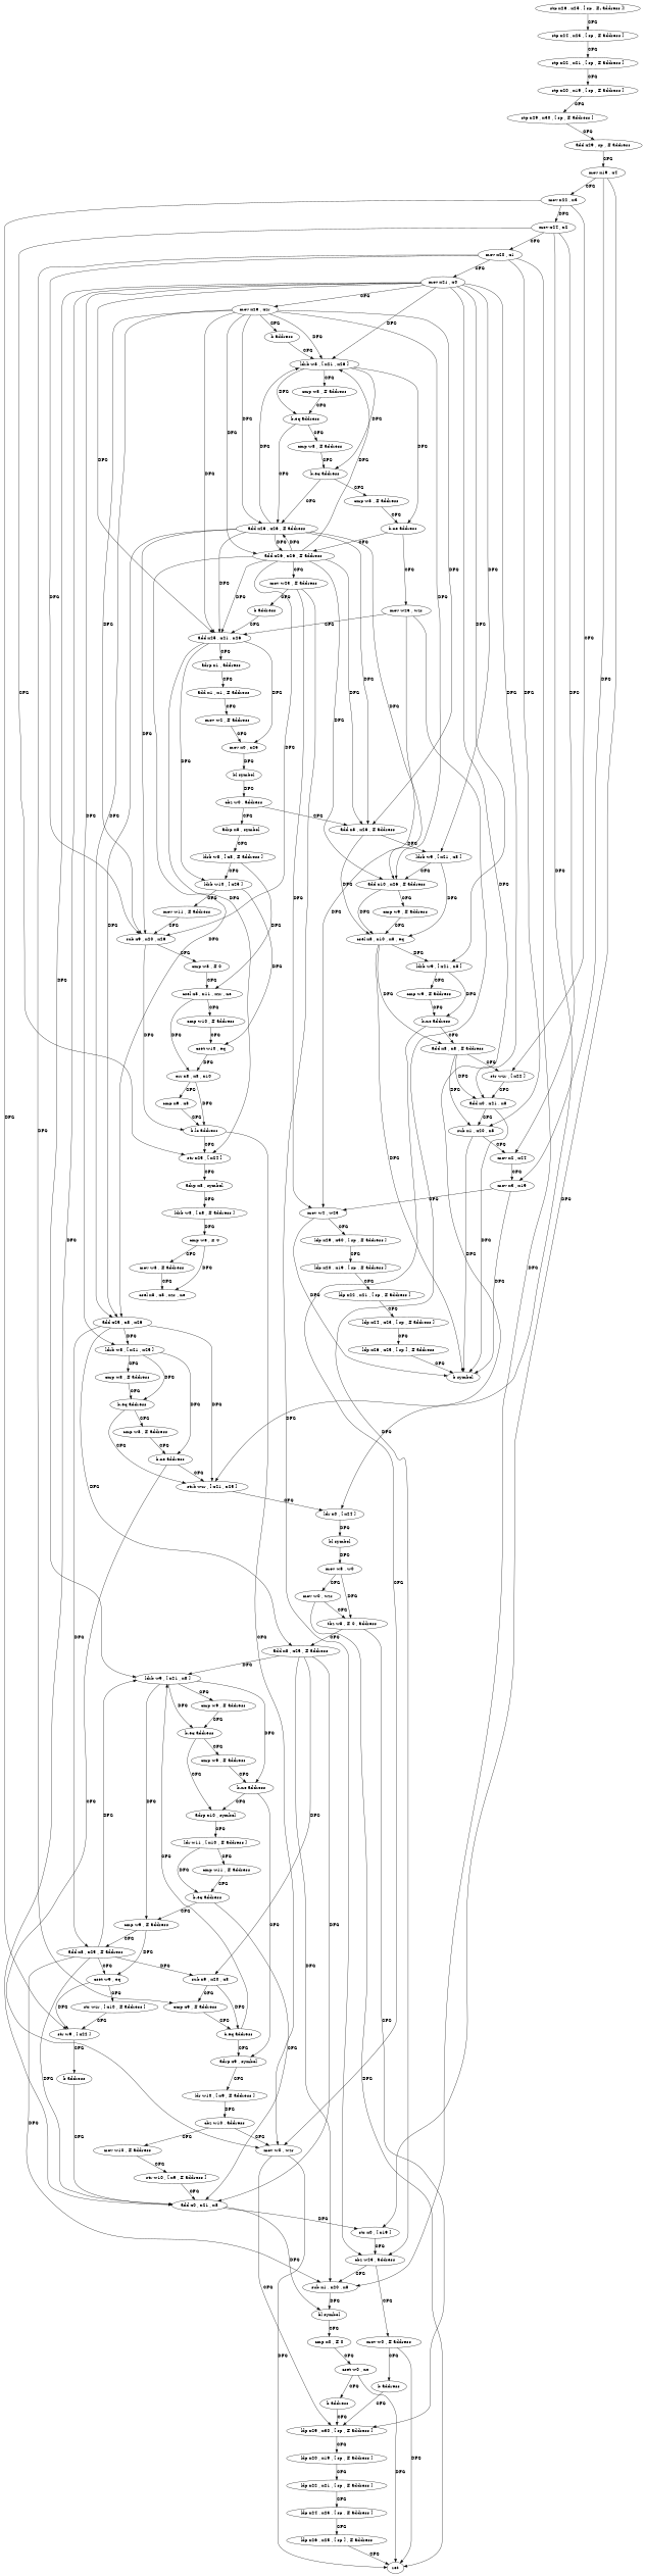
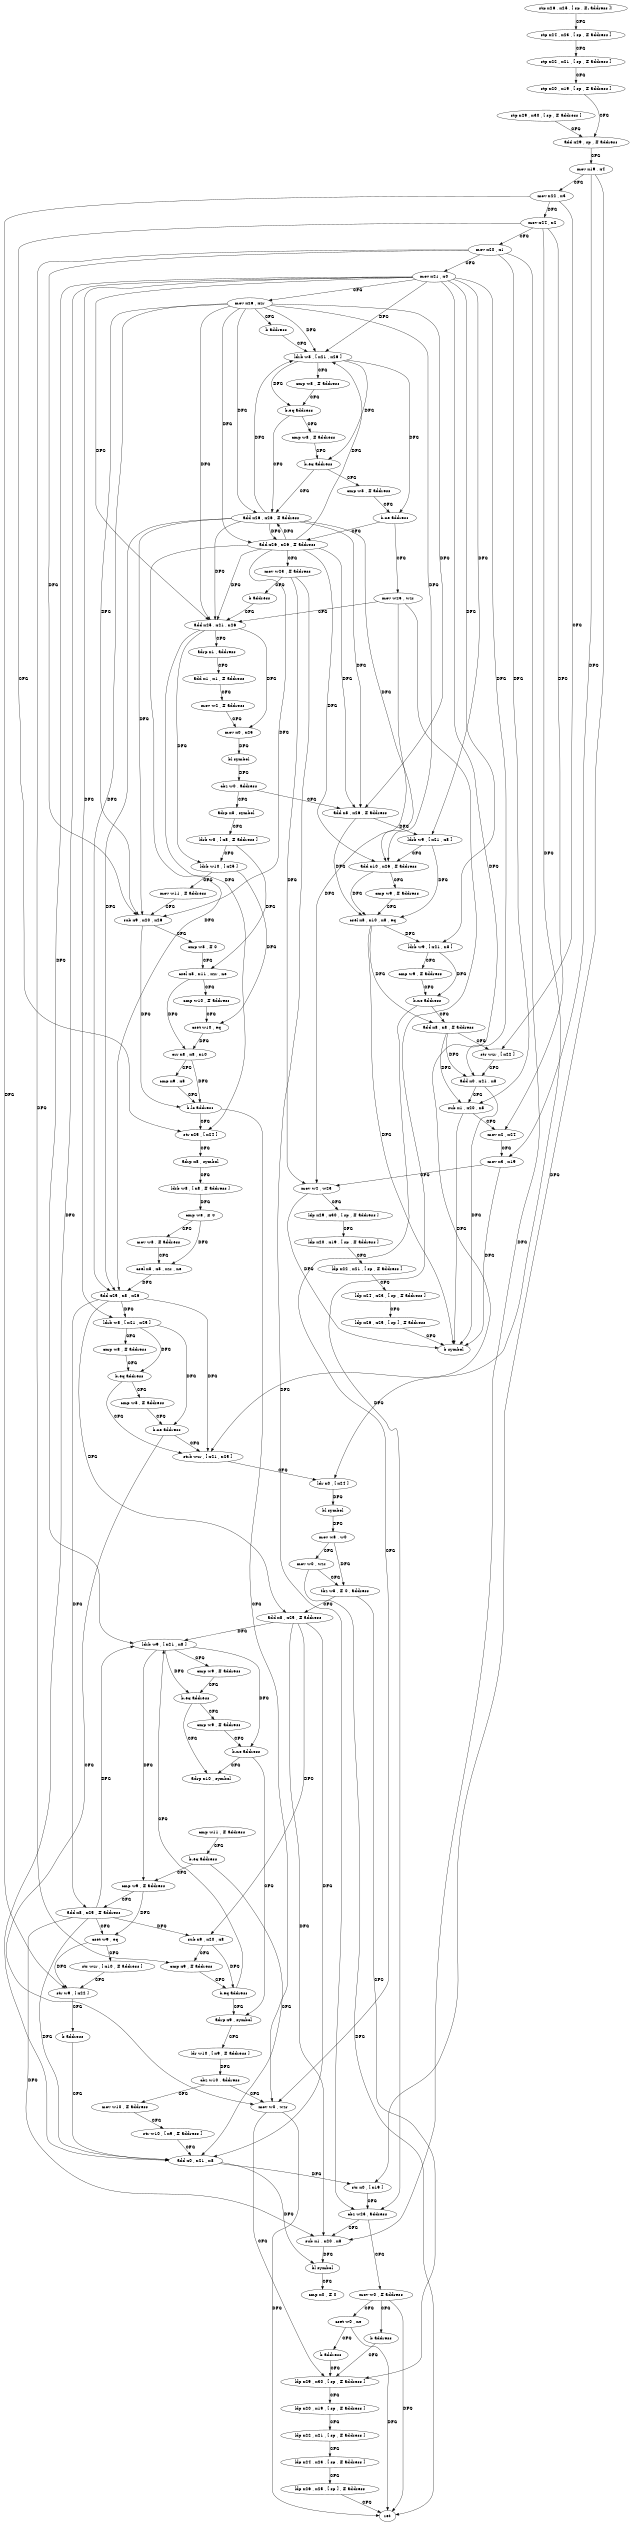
  digraph {
    n1 [label="stp x26 , x25 , [ sp , #- address ]!"]
    n2 [label="stp x24 , x23 , [ sp , # address ]"]
    n3 [label="stp x22 , x21 , [ sp , # address ]"]
    n4 [label="stp x20 , x19 , [ sp , # address ]"]
    n5 [label="stp x29 , x30 , [ sp , # address ]"]
    n6 [label="add x29 , sp , # address"]
    n7 [label="mov x19 , x4"]
    n8 [label="mov x22 , x3"]
    n9 [label="mov x3 , x19"]
    n10 [label="str x0 , [ x19 ]"]
    n11 [label="mov x24 , x2"]
    n12 [label="str wzr , [ x22 ]"]
    n13 [label="str w9 , [ x22 ]"]
    n14 [label="mov w4 , w23"]
    n15 [label="b symbol"]
    n16 [label="cbz w23 , address"]
    n17 [label="mov x20 , x1"]
    n18 [label="str x25 , [ x24 ]"]
    n19 [label="mov x2 , x24"]
    n20 [label="ldr x0 , [ x24 ]"]
    n21 [label="add x0 , x21 , x8"]
    n22 [label="b address"]
    n23 [label="mov x21 , x0"]
    n24 [label="sub x9 , x20 , x26"]
    n25 [label="sub x1 , x20 , x8"]
    n26 [label="sub x1 , x20 , x8"]
    n27 [label="cmp x9 , # address"]
    n28 [label="adrp x8 , symbol"]
    n29 [label="bl symbol"]
    n30 [label="mov x26 , xzr"]
    n31 [label="ldrb w8 , [ x21 , x26 ]"]
    n32 [label="add x25 , x21 , x26"]
    n33 [label="ldrb w9 , [ x21 , x8 ]"]
    n34 [label="ldrb w9 , [ x21 , x8 ]"]
    n35 [label="ldrb w8 , [ x21 , x25 ]"]
    n36 [label="strb wzr , [ x21 , x25 ]"]
    n37 [label="ldrb w9 , [ x21 , x8 ]"]
    n38 [label="add x0 , x21 , x8"]
    n39 [label="cmp w8 , # 0"]
    n40 [label="b.lo address"]
    n41 [label="sub x9 , x20 , x8"]
    n42 [label="b.eq address"]
    n43 [label="bl symbol"]
    n44 [label="b address"]
    n45 [label="add x26 , x26 , # address"]
    n46 [label="add x26 , x26 , # address"]
    n47 [label="add x8 , x26 , # address"]
    n48 [label="add x10 , x26 , # address"]
    n49 [label="add x25 , x8 , x26"]
    n50 [label="cmp w8 , # address"]
    n51 [label="b.eq address"]
    n52 [label="b.eq address"]
    n53 [label="b.ne address"]
    n54 [label="ldrb w10 , [ x25 ]"]
    n55 [label="adrp x1 , address"]
    n56 [label="mov x0 , x25"]
    n57 [label="csel x8 , x10 , x8 , eq"]
    n58 [label="cmp w9 , # address"]
    n59 [label="b.ne address"]
    n60 [label="cmp w8 , # address"]
    n61 [label="b.eq address"]
    n62 [label="b.ne address"]
    n63 [label="cmp w9 , # address"]
    n64 [label="b.eq address"]
    n65 [label="cmp w9 , # address"]
    n66 [label="b.ne address"]
    n67 [label="mov w23 , # address"]
    n68 [label="cmp w9 , # address"]
    n69 [label="add x8 , x25 , # address"]
    n70 [label="add x8 , x25 , # address"]
    n71 [label="cmp w8 , # address"]
    n72 [label="cmp w8 , # address"]
    n73 [label="mov w23 , wzr"]
    n74 [label="ldp x29 , x30 , [ sp , # address ]"]
    n75 [label="mov w0 , # address"]
    n76 [label="b address"]
    n77 [label="mov w11 , # address"]
    n78 [label="cset w10 , eq"]
    n79 [label="add x1 , x1 , # address"]
    n80 [label="bl symbol"]
    n81 [label="add x8 , x8 , # address"]
    n82 [label="mov w0 , wzr"]
    n83 [label="ldp x29 , x30 , [ sp , # address ]"]
    n84 [label=ret]
    n85 [label="ldp x20 , x19 , [ sp , # address ]"]
    n86 [label="adrp x8 , symbol"]
    n87 [label="ldrb w8 , [ x8 , # address ]"]
    n88 [label="csel x8 , x11 , xzr , ne"]
    n89 [label="cmp w10 , # address"]
    n90 [label="orr x8 , x8 , x10"]
    n91 [label="cmp x9 , x8"]
    n92 [label="ldrb w8 , [ x8 , # address ]"]
    n93 [label="mov w2 , # address"]
    n94 [label="cbz w0 , address"]
    n95 [label="ldp x22 , x21 , [ sp , # address ]"]
    n96 [label="ldp x20 , x19 , [ sp , # address ]"]
    n97 [label="ldp x22 , x21 , [ sp , # address ]"]
    n98 [label="ldp x24 , x23 , [ sp , # address ]"]
    n99 [label="ldp x26 , x25 , [ sp ] , # address"]
    n100 [label="cmp w8 , # 0"]
    n101 [label="mov w8 , # address"]
    n102 [label="csel x8 , x8 , xzr , ne"]
    n103 [label="cset w9 , eq"]
    n104 [label="cmp w8 , # address"]
    n105 [label="mov w8 , w0"]
    n106 [label="mov w0 , wzr"]
    n107 [label="tbz w8 , # 0 , address"]
    n108 [label="ldp x24 , x23 , [ sp , # address ]"]
    n109 [label="ldp x26 , x25 , [ sp ] , # address"]
    n110 [label="adrp x9 , symbol"]
    n111 [label="ldr w10 , [ x9 , # address ]"]
    n112 [label="cbz w10 , address"]
    n113 [label="adrp x10 , symbol"]
    n114 [label="cmp w9 , # address"]
    n115 [label="mov w10 , # address"]
    n116 [label="str w10 , [ x9 , # address ]"]
-   n117 [label="ldr w11 , [ x10 , # address ]"]
    n118 [label="cmp w11 , # address"]
    n119 [label="b.eq address"]
    n120 [label="cmp x0 , # 0"]
    n121 [label="str wzr , [ x10 , # address ]"]
    n122 [label="b address"]
    n123 [label="cset w0 , ne"]
    n124 [label="b address"]
    n1 -> n2 [label=CFG]
    n2 -> n3 [label=CFG]
    n3 -> n4 [label=CFG]
-   n4 -> n5 [label=CFG]
+   n4 -> n6 [label=CFG]
    n5 -> n6 [label=CFG]
    n6 -> n7 [label=CFG]
    n7 -> n8 [label=CFG]
    n7 -> n9 [label=DFG]
    n7 -> n10 [label=DFG]
    n8 -> n11 [label=DFG]
    n8 -> n12 [label=CFG]
    n8 -> n13 [label=DFG]
    n9 -> n14 [label=CFG]
    n9 -> n15 [label=DFG]
    n10 -> n16 [label=CFG]
    n11 -> n17 [label=CFG]
    n11 -> n18 [label=CFG]
    n11 -> n19 [label=DFG]
    n11 -> n20 [label=DFG]
    n12 -> n21 [label=CFG]
    n13 -> n22 [label=CFG]
    n14 -> n15 [label=DFG]
    n14 -> n74 [label=CFG]
    n16 -> n26 [label=CFG]
    n16 -> n75 [label=CFG]
    n17 -> n23 [label=CFG]
    n17 -> n24 [label=DFG]
    n17 -> n25 [label=DFG]
    n17 -> n26 [label=DFG]
    n17 -> n27 [label=DFG]
    n18 -> n28 [label=CFG]
    n19 -> n9 [label=CFG]
    n20 -> n29 [label=DFG]
    n21 -> n15 [label=DFG]
    n21 -> n25 [label=CFG]
    n22 -> n38 [label=CFG]
    n23 -> n21 [label=DFG]
    n23 -> n30 [label=CFG]
    n23 -> n31 [label=DFG]
    n23 -> n32 [label=DFG]
    n23 -> n33 [label=DFG]
    n23 -> n34 [label=DFG]
    n23 -> n35 [label=DFG]
    n23 -> n36 [label=DFG]
    n23 -> n37 [label=DFG]
    n23 -> n38 [label=DFG]
    n24 -> n39 [label=CFG]
    n24 -> n40 [label=DFG]
    n25 -> n15 [label=DFG]
    n25 -> n19 [label=CFG]
    n26 -> n43 [label=DFG]
    n27 -> n42 [label=CFG]
    n28 -> n92 [label=CFG]
    n29 -> n105 [label=DFG]
    n30 -> n24 [label=DFG]
    n30 -> n31 [label=DFG]
    n30 -> n32 [label=DFG]
    n30 -> n44 [label=CFG]
    n30 -> n45 [label=DFG]
    n30 -> n46 [label=DFG]
    n30 -> n47 [label=DFG]
    n30 -> n48 [label=DFG]
    n30 -> n49 [label=DFG]
    n31 -> n50 [label=CFG]
    n31 -> n51 [label=DFG]
    n31 -> n52 [label=DFG]
    n31 -> n53 [label=DFG]
    n32 -> n18 [label=DFG]
    n32 -> n54 [label=DFG]
    n32 -> n55 [label=CFG]
    n32 -> n56 [label=DFG]
    n33 -> n48 [label=CFG]
    n33 -> n57 [label=DFG]
    n34 -> n58 [label=CFG]
    n34 -> n59 [label=DFG]
    n35 -> n60 [label=CFG]
    n35 -> n61 [label=DFG]
    n35 -> n62 [label=DFG]
    n36 -> n20 [label=CFG]
    n37 -> n63 [label=CFG]
    n37 -> n64 [label=DFG]
    n37 -> n65 [label=DFG]
    n37 -> n66 [label=DFG]
    n38 -> n10 [label=DFG]
    n38 -> n43 [label=DFG]
    n39 -> n88 [label=CFG]
    n40 -> n18 [label=CFG]
    n40 -> n82 [label=CFG]
    n41 -> n27 [label=CFG]
    n41 -> n42 [label=DFG]
    n42 -> n37 [label=CFG]
    n42 -> n110 [label=CFG]
    n43 -> n120 [label=CFG]
    n44 -> n31 [label=CFG]
    n45 -> n24 [label=DFG]
    n45 -> n31 [label=DFG]
    n45 -> n32 [label=DFG]
    n45 -> n46 [label=DFG]
    n45 -> n47 [label=DFG]
    n45 -> n48 [label=DFG]
    n45 -> n49 [label=DFG]
    n46 -> n24 [label=DFG]
    n46 -> n31 [label=DFG]
    n46 -> n32 [label=DFG]
    n46 -> n45 [label=DFG]
    n46 -> n47 [label=DFG]
    n46 -> n48 [label=DFG]
    n46 -> n49 [label=DFG]
    n46 -> n67 [label=CFG]
    n47 -> n33 [label=DFG]
    n47 -> n57 [label=DFG]
    n48 -> n57 [label=DFG]
    n48 -> n68 [label=CFG]
    n49 -> n35 [label=DFG]
    n49 -> n36 [label=DFG]
    n49 -> n69 [label=DFG]
    n49 -> n70 [label=DFG]
    n50 -> n51 [label=CFG]
    n51 -> n45 [label=CFG]
    n51 -> n71 [label=CFG]
    n52 -> n45 [label=CFG]
    n52 -> n72 [label=CFG]
    n53 -> n46 [label=CFG]
    n53 -> n73 [label=CFG]
    n54 -> n77 [label=CFG]
    n54 -> n78 [label=DFG]
    n55 -> n79 [label=CFG]
    n56 -> n80 [label=DFG]
    n57 -> n15 [label=DFG]
    n57 -> n34 [label=DFG]
    n57 -> n81 [label=DFG]
    n58 -> n59 [label=CFG]
    n59 -> n81 [label=CFG]
    n59 -> n82 [label=CFG]
    n60 -> n61 [label=CFG]
    n61 -> n36 [label=CFG]
    n61 -> n104 [label=CFG]
    n62 -> n36 [label=CFG]
    n62 -> n82 [label=CFG]
    n63 -> n64 [label=CFG]
    n64 -> n113 [label=CFG]
    n64 -> n114 [label=CFG]
    n65 -> n70 [label=CFG]
    n65 -> n103 [label=DFG]
    n66 -> n110 [label=CFG]
    n66 -> n113 [label=CFG]
    n67 -> n14 [label=DFG]
    n67 -> n16 [label=DFG]
    n67 -> n76 [label=CFG]
    n68 -> n57 [label=CFG]
    n69 -> n26 [label=DFG]
    n69 -> n37 [label=DFG]
    n69 -> n38 [label=DFG]
    n69 -> n41 [label=DFG]
    n70 -> n26 [label=DFG]
    n70 -> n37 [label=DFG]
    n70 -> n38 [label=DFG]
    n70 -> n41 [label=DFG]
    n70 -> n103 [label=CFG]
    n71 -> n52 [label=CFG]
    n72 -> n53 [label=CFG]
    n73 -> n14 [label=DFG]
    n73 -> n16 [label=DFG]
    n73 -> n32 [label=CFG]
    n74 -> n96 [label=CFG]
    n75 -> n84 [label=DFG]
    n75 -> n122 [label=CFG]
    n76 -> n32 [label=CFG]
    n77 -> n24 [label=CFG]
    n78 -> n90 [label=DFG]
    n79 -> n93 [label=CFG]
    n80 -> n94 [label=DFG]
    n81 -> n12 [label=CFG]
    n81 -> n21 [label=DFG]
    n81 -> n25 [label=DFG]
    n82 -> n83 [label=CFG]
    n82 -> n84 [label=DFG]
    n83 -> n85 [label=CFG]
    n85 -> n95 [label=CFG]
    n86 -> n87 [label=CFG]
    n87 -> n54 [label=CFG]
    n87 -> n88 [label=DFG]
    n88 -> n89 [label=CFG]
    n88 -> n90 [label=DFG]
    n89 -> n78 [label=CFG]
    n90 -> n40 [label=DFG]
    n90 -> n91 [label=CFG]
    n91 -> n40 [label=CFG]
    n92 -> n100 [label=DFG]
    n93 -> n56 [label=CFG]
    n94 -> n47 [label=CFG]
    n94 -> n86 [label=CFG]
    n95 -> n108 [label=CFG]
    n96 -> n97 [label=CFG]
    n97 -> n98 [label=CFG]
    n98 -> n99 [label=CFG]
    n99 -> n15 [label=CFG]
    n100 -> n101 [label=CFG]
    n100 -> n102 [label=DFG]
    n101 -> n102 [label=CFG]
+   n102 -> n49 [label=DFG]
    n103 -> n13 [label=DFG]
    n103 -> n121 [label=CFG]
    n104 -> n62 [label=CFG]
    n105 -> n106 [label=CFG]
    n105 -> n107 [label=DFG]
    n106 -> n84 [label=DFG]
    n106 -> n107 [label=CFG]
    n107 -> n69 [label=CFG]
    n107 -> n83 [label=CFG]
    n108 -> n109 [label=CFG]
    n109 -> n84 [label=CFG]
    n110 -> n111 [label=CFG]
    n111 -> n112 [label=DFG]
    n112 -> n82 [label=CFG]
    n112 -> n115 [label=CFG]
-   n113 -> n117 [label=CFG]
    n114 -> n66 [label=CFG]
    n115 -> n116 [label=CFG]
    n116 -> n38 [label=CFG]
-   n117 -> n118 [label=CFG]
-   n117 -> n119 [label=DFG]
    n118 -> n119 [label=CFG]
    n119 -> n38 [label=CFG]
    n119 -> n65 [label=CFG]
-   n120 -> n123 [label=CFG]
+   n75 -> n123 [label=CFG]
    n121 -> n13 [label=CFG]
    n122 -> n83 [label=CFG]
    n123 -> n84 [label=DFG]
    n123 -> n124 [label=CFG]
    n124 -> n83 [label=CFG]
  }
